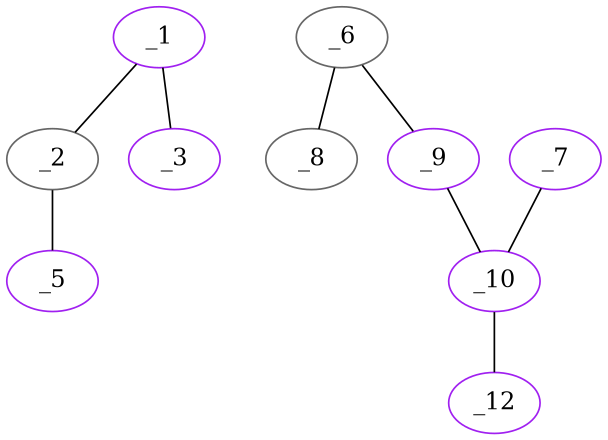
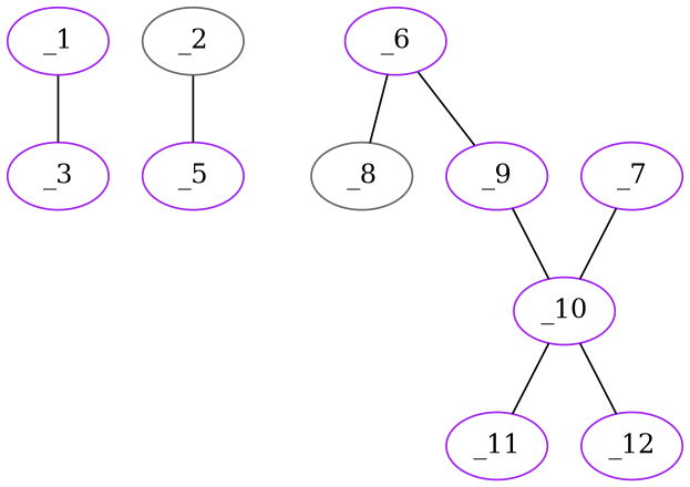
  graph {
    node [charge=0 chem=1 color=purple symbol="C  " x=4.6261 y=1.5194]
    edge [valence=1]
    _1 [x=3.7601 y=1.0194]
    _2 [color=gray40]
    _3 [x=2.8941]
    _5 [y=2.5194]
-   _6 [color=gray40 x=2.9511 y=-0.5684]
+   _6 [x=2.9511 y=-0.5684]
    _8 [color=gray40 x=2 y=-0.2593]
    _9 [chem=4 symbol="N  " x=3.2601 y=-1.5194]
    _7 [x=4.5691 y=-0.5684]
    _10 [x=4.2601 y=-1.5194]
+   _11 [x=4.2601 y=-2.5194]
    _12 [x=5.2111 y=-1.8284]
-   _1 -- _2
    _1 -- _3
    _2 -- _5
    _6 -- _8
    _6 -- _9 [valence=2]
    _9 -- _10
    _7 -- _10
+   _10 -- _11
    _10 -- _12
  }
